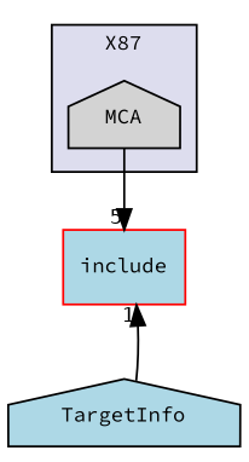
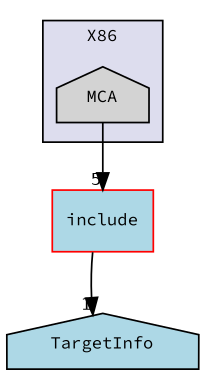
  digraph {
    compound=true
    fontname="Source Code Pro"
    node [fillcolor=lightblue fontname="Source Code Pro" fontsize=10 shape=house style=filled]
    edge [fontname="Source Code Pro" labeldistance=1.5 labelfontname=Helvetica labelfontsize=10]
    n1 [fillcolor=lightgrey label=MCA pencolor=black]
    n2 [color=red label=include shape=box]
    n3 [label=TargetInfo]
    subgraph cluster_1 {
      bgcolor="#ddddee"
      fontsize=10
-     label=X87
+     label=X86
      pencolor=black
      n1
    }
    n1 -> n2 [headlabel=5]
-   n3 -> n2 [headlabel=1]
+   n2 -> n3 [headlabel=1]
  }
